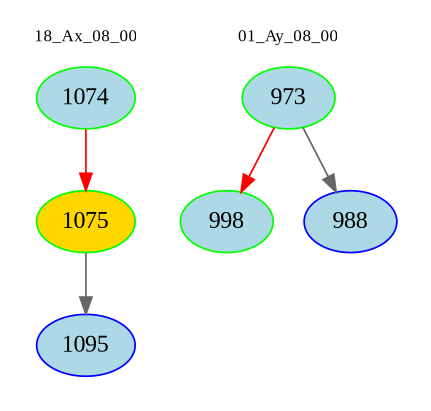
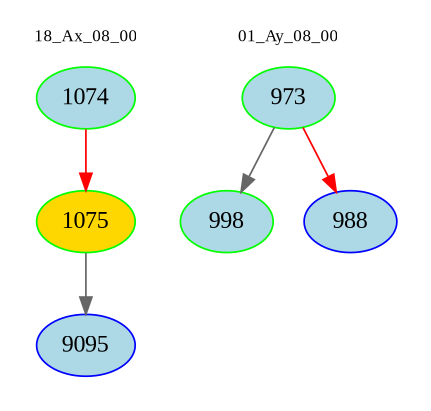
  digraph {
    fontname="Liberation Serif"
    node [color=green fillcolor=lightblue fontname="Liberation Serif" style=filled]
    edge [color=red fontname="Liberation Serif"]
    n1 [label=1074]
    n2 [fillcolor=gold label=1075]
-   n3 [color=blue label=1095]
+   n3 [color=blue label=9095]
    n4 [label=973]
    n5 [label=998]
    n6 [color=blue label=988]
    subgraph cluster_1 {
      color=white
      fontsize=10
      label="18_Ax_08_00"
      n1
      n2
      n3
    }
    subgraph cluster_2 {
      color=white
      fontsize=10
      label="01_Ay_08_00"
      n4
      n5
      n6
    }
    n1 -> n2
    n2 -> n3 [color=gray40]
-   n4 -> n5
-   n4 -> n6 [color=gray40]
+   n4 -> n5 [color=gray40]
+   n4 -> n6
  }
